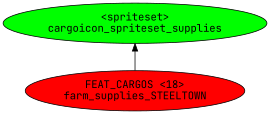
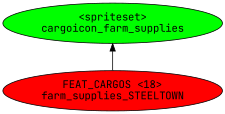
  digraph {
    rankdir=BT
    fontname="JetBrains Mono"
    node [style=filled fontname="JetBrains Mono"]
-   n1 [fillcolor=green label="<spriteset>\ncargoicon_spriteset_supplies"]
+   n1 [fillcolor=green label="<spriteset>\ncargoicon_farm_supplies"]
    n2 [fillcolor=red label="FEAT_CARGOS <18>\nfarm_supplies_STEELTOWN"]
    n2 -> n1 [fontname="JetBrains Mono"]
  }
